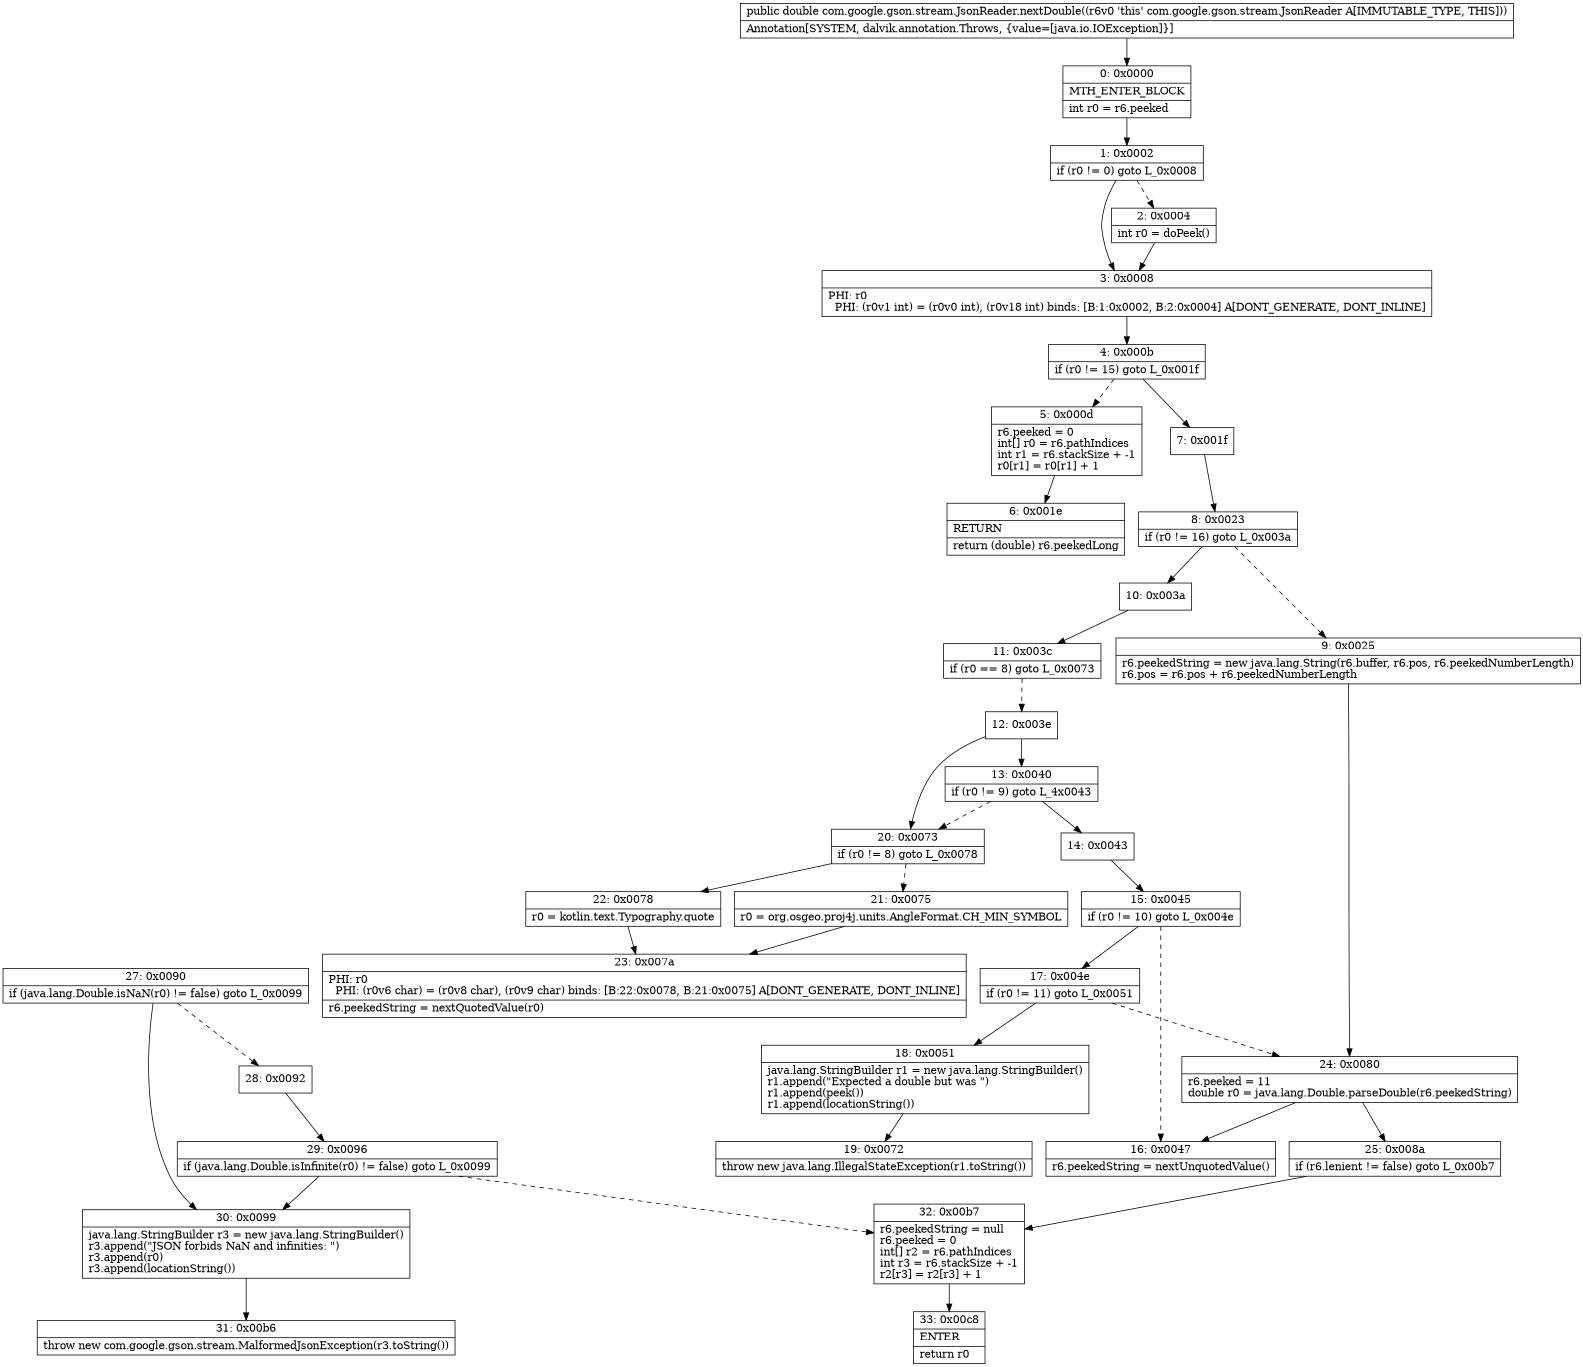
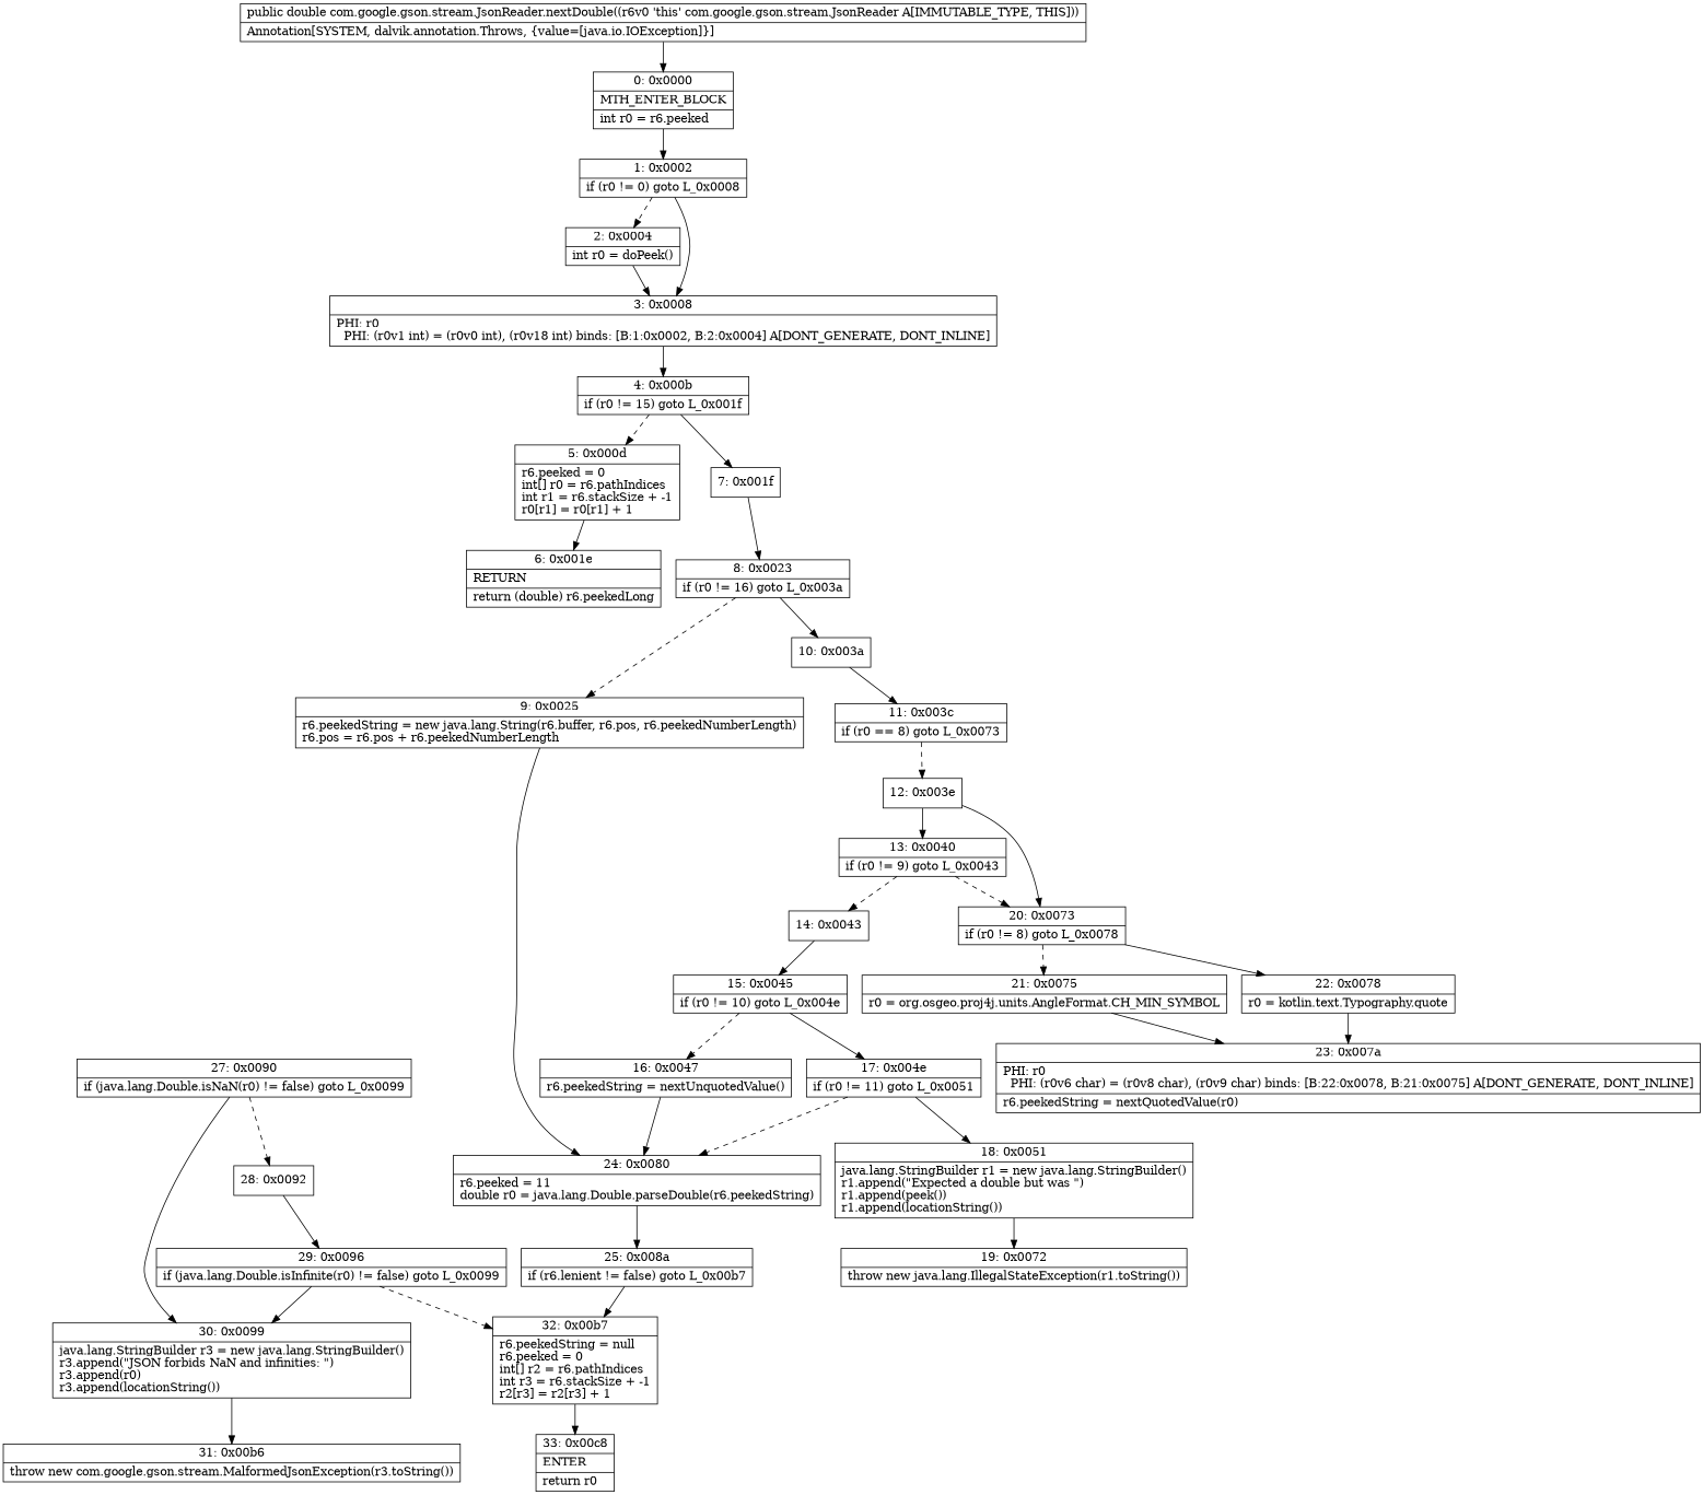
  digraph {
    node [shape=record]
    n1 [label="{0\:\ 0x0000|MTH_ENTER_BLOCK\l|int r0 = r6.peeked\l}"]
    n2 [label="{1\:\ 0x0002|if (r0 != 0) goto L_0x0008\l}"]
    n3 [label="{2\:\ 0x0004|int r0 = doPeek()\l}"]
    n4 [label="{3\:\ 0x0008|PHI: r0 \l  PHI: (r0v1 int) = (r0v0 int), (r0v18 int) binds: [B:1:0x0002, B:2:0x0004] A[DONT_GENERATE, DONT_INLINE]\l}"]
    n5 [label="{4\:\ 0x000b|if (r0 != 15) goto L_0x001f\l}"]
    n6 [label="{5\:\ 0x000d|r6.peeked = 0\lint[] r0 = r6.pathIndices\lint r1 = r6.stackSize + \-1\lr0[r1] = r0[r1] + 1\l}"]
    n7 [label="{7\:\ 0x001f}"]
    n8 [label="{6\:\ 0x001e|RETURN\l|return (double) r6.peekedLong\l}"]
    n9 [label="{8\:\ 0x0023|if (r0 != 16) goto L_0x003a\l}"]
    n10 [label="{9\:\ 0x0025|r6.peekedString = new java.lang.String(r6.buffer, r6.pos, r6.peekedNumberLength)\lr6.pos = r6.pos + r6.peekedNumberLength\l}"]
    n11 [label="{10\:\ 0x003a}"]
    n12 [label="{24\:\ 0x0080|r6.peeked = 11\ldouble r0 = java.lang.Double.parseDouble(r6.peekedString)\l}"]
    n13 [label="{11\:\ 0x003c|if (r0 == 8) goto L_0x0073\l}"]
    n14 [label="{25\:\ 0x008a|if (r6.lenient != false) goto L_0x00b7\l}"]
    n15 [label="{12\:\ 0x003e}"]
    n16 [label="{20\:\ 0x0073|if (r0 != 8) goto L_0x0078\l}"]
-   n17 [label="{13\:\ 0x0040|if (r0 != 9) goto L_4x0043\l}"]
+   n17 [label="{13\:\ 0x0040|if (r0 != 9) goto L_0x0043\l}"]
    n18 [label="{21\:\ 0x0075|r0 = org.osgeo.proj4j.units.AngleFormat.CH_MIN_SYMBOL\l}"]
    n19 [label="{22\:\ 0x0078|r0 = kotlin.text.Typography.quote\l}"]
    n20 [label="{14\:\ 0x0043}"]
    n21 [label="{15\:\ 0x0045|if (r0 != 10) goto L_0x004e\l}"]
    n22 [label="{16\:\ 0x0047|r6.peekedString = nextUnquotedValue()\l}"]
    n23 [label="{17\:\ 0x004e|if (r0 != 11) goto L_0x0051\l}"]
    n24 [label="{18\:\ 0x0051|java.lang.StringBuilder r1 = new java.lang.StringBuilder()\lr1.append(\"Expected a double but was \")\lr1.append(peek())\lr1.append(locationString())\l}"]
    n25 [label="{19\:\ 0x0072|throw new java.lang.IllegalStateException(r1.toString())\l}"]
    n26 [label="{23\:\ 0x007a|PHI: r0 \l  PHI: (r0v6 char) = (r0v8 char), (r0v9 char) binds: [B:22:0x0078, B:21:0x0075] A[DONT_GENERATE, DONT_INLINE]\l|r6.peekedString = nextQuotedValue(r0)\l}"]
    n27 [label="{32\:\ 0x00b7|r6.peekedString = null\lr6.peeked = 0\lint[] r2 = r6.pathIndices\lint r3 = r6.stackSize + \-1\lr2[r3] = r2[r3] + 1\l}"]
    n28 [label="{33\:\ 0x00c8|ENTER\l|return r0\l}"]
    n29 [label="{27\:\ 0x0090|if (java.lang.Double.isNaN(r0) != false) goto L_0x0099\l}"]
    n30 [label="{28\:\ 0x0092}"]
    n31 [label="{30\:\ 0x0099|java.lang.StringBuilder r3 = new java.lang.StringBuilder()\lr3.append(\"JSON forbids NaN and infinities: \")\lr3.append(r0)\lr3.append(locationString())\l}"]
    n32 [label="{29\:\ 0x0096|if (java.lang.Double.isInfinite(r0) != false) goto L_0x0099\l}"]
    n33 [label="{31\:\ 0x00b6|throw new com.google.gson.stream.MalformedJsonException(r3.toString())\l}"]
    n34 [label="{public double com.google.gson.stream.JsonReader.nextDouble((r6v0 'this' com.google.gson.stream.JsonReader A[IMMUTABLE_TYPE, THIS]))  | Annotation[SYSTEM, dalvik.annotation.Throws, \{value=[java.io.IOException]\}]\l}"]
    n1 -> n2
    n2 -> n3 [style=dashed]
    n2 -> n4
    n3 -> n4
    n4 -> n5
    n5 -> n6 [style=dashed]
    n5 -> n7
    n6 -> n8
    n7 -> n9
    n9 -> n10 [style=dashed]
    n9 -> n11
    n10 -> n12
    n11 -> n13
    n12 -> n14
    n13 -> n15 [style=dashed]
    n14 -> n27
    n15 -> n16
    n15 -> n17
    n16 -> n18 [style=dashed]
    n16 -> n19
    n17 -> n16 [style=dashed]
-   n17 -> n20
+   n17 -> n20 [style=dashed]
    n18 -> n26
    n19 -> n26
    n20 -> n21
    n21 -> n22 [style=dashed]
    n21 -> n23
-   n12 -> n22
+   n22 -> n12
    n23 -> n12 [style=dashed]
    n23 -> n24
    n24 -> n25
    n27 -> n28
    n29 -> n30 [style=dashed]
    n29 -> n31
    n30 -> n32
    n31 -> n33
    n32 -> n27 [style=dashed]
    n32 -> n31
    n34 -> n1
  }
